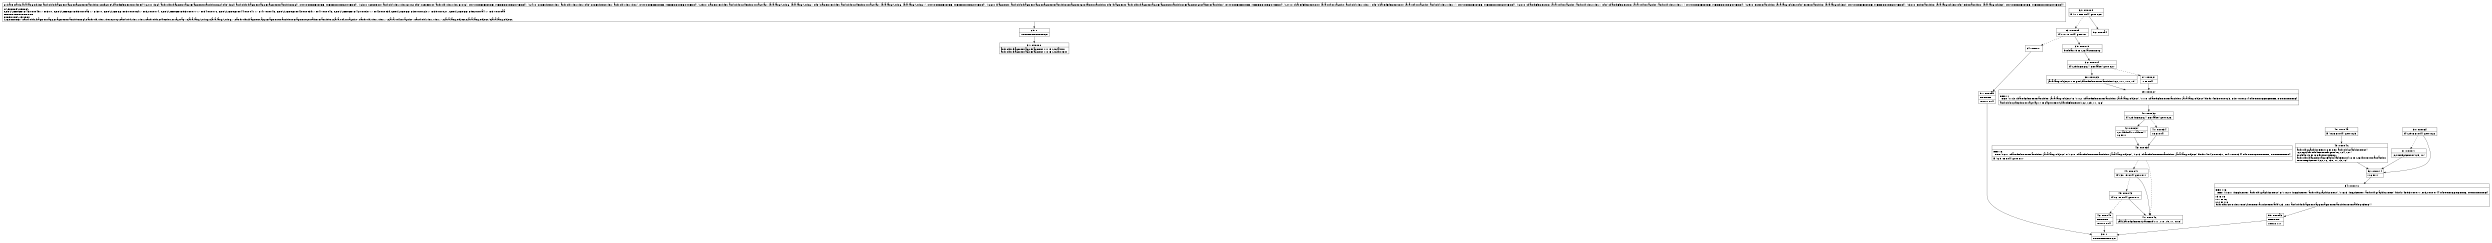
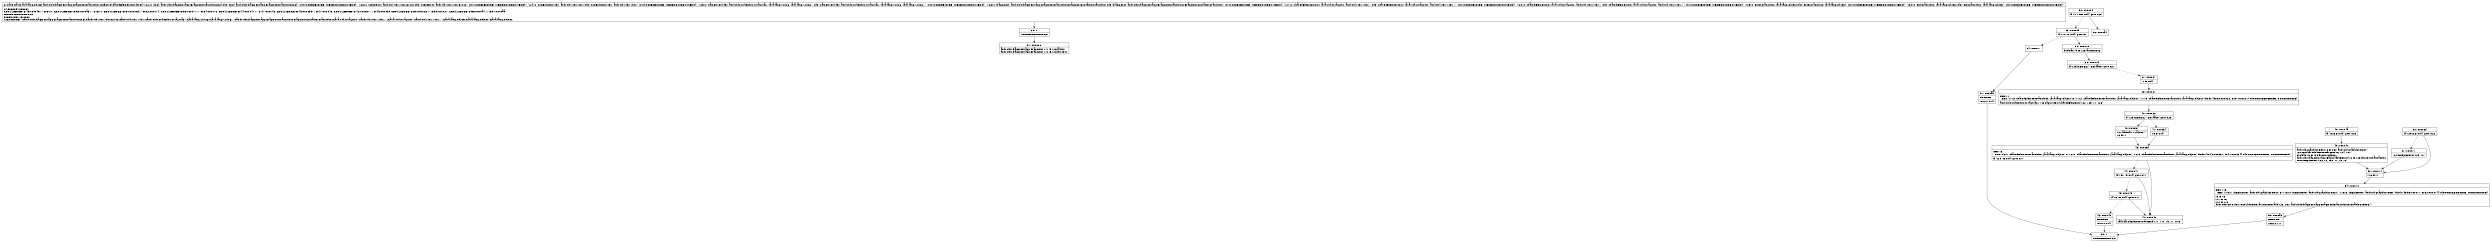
  digraph {
    node [shape=record]
    n1 [label="{29\:\ ?|MTH_ENTER_BLOCK\l}"]
    n2 [label="{31\:\ 0x0000|androidx.fragment.app.Fragment r11 = r26.lastIn\landroidx.fragment.app.Fragment r10 = r26.firstOut\l}"]
    n3 [label="{32\:\ 0x000d|if (r11 == null) goto L28\l}"]
    n4 [label="{33\:\ 0x000f|if (r10 != null) goto L7\l}"]
    n5 [label="{56\:\ 0x00a4}"]
    n6 [label="{34\:\ 0x0011}"]
    n7 [label="{35\:\ 0x0019|boolean r9 = r26.lastInIsPop\l}"]
    n8 [label="{57\:\ 0x00aa|RETURN\l|return null\l}"]
    n9 [label="{36\:\ 0x001f|if (r25.isEmpty() == false) goto L27\l}"]
    n10 [label="{30\:\ ?|PHI_EXIT_BLOCK\l}"]
    n11 [label="{37\:\ 0x0021|r1 = null\l}"]
-   n12 [label="{38\:\ 0x0023|java.lang.Object r1 = getSharedElementTransition(r22, r11, r10, r9)\l}"]
    n13 [label="{39\:\ 0x0027|PHI: r1 \l  PHI: (r1v3 'sharedElementTransition' java.lang.Object) = (r1v2 'sharedElementTransition' java.lang.Object), (r1v8 'sharedElementTransition' java.lang.Object) binds: [B:38:0x0023, B:37:0x0021] A[DONT_GENERATE, DONT_INLINE]\l|androidx.collection.ArrayMap r7 = captureOutSharedElements(r22, r25, r1, r26)\l}"]
    n14 [label="{40\:\ 0x0032|if (r25.isEmpty() == false) goto L26\l}"]
    n15 [label="{41\:\ 0x0034|r6 = null\l}"]
    n16 [label="{42\:\ 0x0037|r27.addAll(r7.values())\lr6 = r1\l}"]
    n17 [label="{43\:\ 0x003f|PHI: r6 \l  PHI: (r6v1 'sharedElementTransition' java.lang.Object) = (r6v0 'sharedElementTransition' java.lang.Object), (r6v3 'sharedElementTransition' java.lang.Object) binds: [B:42:0x0037, B:41:0x0034] A[DONT_GENERATE, DONT_INLINE]\l|if (r29 != null) goto L17\l}"]
    n18 [label="{44\:\ 0x0041|if (r30 != null) goto L17\l}"]
    n19 [label="{47\:\ 0x0046|callSharedElementStartEnd(r11, r10, r9, r7, true)\l}"]
    n20 [label="{45\:\ 0x0043|if (r6 != null) goto L17\l}"]
    n21 [label="{46\:\ 0x0045|RETURN\l|return null\l}"]
    n22 [label="{48\:\ 0x004a|if (r6 == null) goto L25\l}"]
    n23 [label="{49\:\ 0x004c|android.graphics.Rect r0 = new android.graphics.Rect()\lr22.setSharedElementTargets(r6, r24, r27)\lboolean r3 = r26.firstOutIsPop\landroidx.fragment.app.BackStackRecord r2 = r26.firstOutTransaction\lsetOutEpicenter(r22, r6, r30, r7, r3, r2)\l}"]
    n24 [label="{52\:\ 0x0074|r16 = r7\l}"]
    n25 [label="{50\:\ 0x006f|if (r29 == null) goto L22\l}"]
    n26 [label="{51\:\ 0x0071|r22.setEpicenter(r29, r0)\l}"]
    n27 [label="{54\:\ 0x007c|PHI: r16 \l  PHI: (r16v1 'inEpicenter' android.graphics.Rect) = (r16v0 'inEpicenter' android.graphics.Rect), (r16v3 'inEpicenter' android.graphics.Rect) binds: [B:53:0x0077, B:52:0x0074] A[DONT_GENERATE, DONT_INLINE]\l|r3 = r6\lr17 = r6\lr12 = r16\landroidx.core.view.OneShotPreDrawListener.add(r23, new androidx.fragment.app.FragmentTransition.RunnableC03586())\l}"]
    n28 [label="{55\:\ 0x00a3|RETURN\l|return r17\l}"]
    n29 [label="{private static java.lang.Object androidx.fragment.app.FragmentTransition.configureSharedElementsOrdered((r22v0 'impl' androidx.fragment.app.FragmentTransitionImpl A[D('impl' androidx.fragment.app.FragmentTransitionImpl), IMMUTABLE_TYPE, METHOD_ARGUMENT]), (r23v0 'sceneRoot' android.view.ViewGroup A[D('sceneRoot' android.view.ViewGroup), IMMUTABLE_TYPE, METHOD_ARGUMENT]), (r24v0 'nonExistentView' android.view.View A[D('nonExistentView' android.view.View), IMMUTABLE_TYPE, METHOD_ARGUMENT]), (r25v0 'nameOverrides' androidx.collection.ArrayMap\<java.lang.String, java.lang.String\> A[D('nameOverrides' androidx.collection.ArrayMap\<java.lang.String, java.lang.String\>), IMMUTABLE_TYPE, METHOD_ARGUMENT]), (r26v0 'fragments' androidx.fragment.app.FragmentTransition$FragmentContainerTransition A[D('fragments' androidx.fragment.app.FragmentTransition$FragmentContainerTransition), IMMUTABLE_TYPE, METHOD_ARGUMENT]), (r27v0 'sharedElementsOut' java.util.ArrayList\<android.view.View\> A[D('sharedElementsOut' java.util.ArrayList\<android.view.View\>), IMMUTABLE_TYPE, METHOD_ARGUMENT]), (r28v0 'sharedElementsIn' java.util.ArrayList\<android.view.View\> A[D('sharedElementsIn' java.util.ArrayList\<android.view.View\>), IMMUTABLE_TYPE, METHOD_ARGUMENT]), (r29v0 'enterTransition' java.lang.Object A[D('enterTransition' java.lang.Object), IMMUTABLE_TYPE, METHOD_ARGUMENT]), (r30v0 'exitTransition' java.lang.Object A[D('exitTransition' java.lang.Object), IMMUTABLE_TYPE, METHOD_ARGUMENT]))  | USE_LINES_HINTS\lCROSS_EDGE: B:46:0x0045 \-\> B:30:?, CROSS_EDGE: B:55:0x00a3 \-\> B:30:?, CROSS_EDGE: B:50:0x006f \-\> B:52:0x0074, CROSS_EDGE: B:53:0x0077 \-\> B:54:0x007c, CROSS_EDGE: B:44:0x0041 \-\> B:47:0x0046, CROSS_EDGE: B:43:0x003f \-\> B:47:0x0046, CROSS_EDGE: B:42:0x0037 \-\> B:43:0x003f, CROSS_EDGE: B:38:0x0023 \-\> B:39:0x0027, CROSS_EDGE: B:56:0x00a4 \-\> B:57:0x00aa\lINLINE_NOT_NEEDED\lTYPE_VARS: EMPTY\lSIGNATURE: (Landroidx\/fragment\/app\/FragmentTransitionImpl;Landroid\/view\/ViewGroup;Landroid\/view\/View;Landroidx\/collection\/ArrayMap\<Ljava\/lang\/String;Ljava\/lang\/String;\>;Landroidx\/fragment\/app\/FragmentTransition$FragmentContainerTransition;Ljava\/util\/ArrayList\<Landroid\/view\/View;\>;Ljava\/util\/ArrayList\<Landroid\/view\/View;\>;Ljava\/lang\/Object;Ljava\/lang\/Object;)Ljava\/lang\/Object;\l}"]
    n1 -> n2
    n3 -> n4 [style=dashed]
    n3 -> n5
    n4 -> n6 [style=dashed]
    n4 -> n7
    n6 -> n8
    n7 -> n9
    n8 -> n10
    n9 -> n11 [style=dashed]
-   n9 -> n12
    n11 -> n13
-   n12 -> n13
    n13 -> n14
    n14 -> n15 [style=dashed]
    n14 -> n16
    n15 -> n17
    n16 -> n17
    n17 -> n18 [style=dashed]
-   n17 -> n19 [style=dashed]
+   n17 -> n19
    n18 -> n19
    n18 -> n20 [style=dashed]
    n20 -> n19
    n20 -> n21 [style=dashed]
    n21 -> n10
    n22 -> n23 [style=solid]
    n23 -> n24
    n24 -> n27
    n25 -> n24
    n25 -> n26 [style=dashed]
    n26 -> n24
    n27 -> n28
    n28 -> n10
    n29 -> n1
  }
